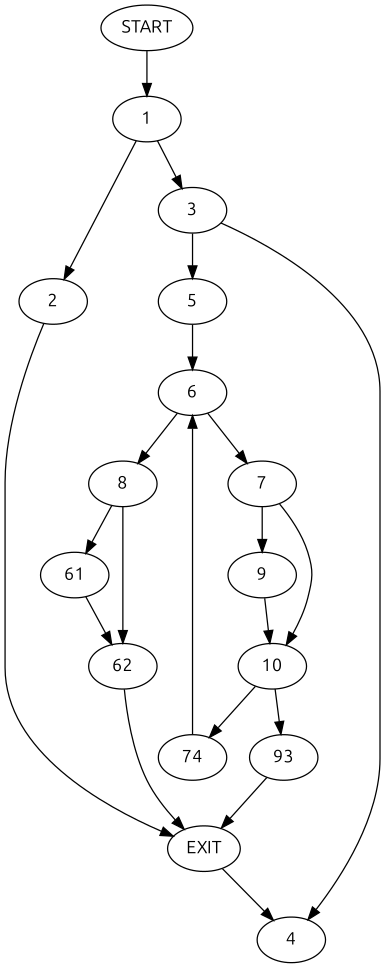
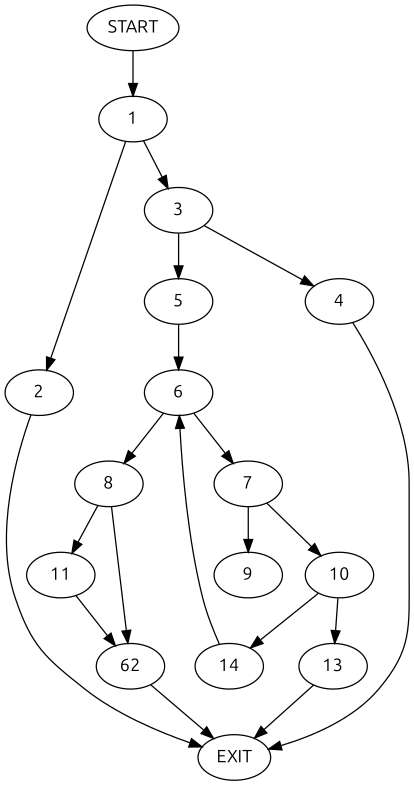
  digraph {
    fontname=Ubuntu
    node [fontname=Ubuntu]
    edge [fontname=Ubuntu]
    n1 [label=START]
    1
    2
    3
    n5 [label=EXIT]
    4
    5
    6
    7
    8
    9
    10
-   11 [label=61]
+   11
    n14 [label=62]
-   13 [label=93]
-   14 [label=74]
+   13
+   14
    n1 -> 1
    1 -> 2
    1 -> 3
    2 -> n5
    3 -> 4
    3 -> 5
-   n5 -> 4
+   4 -> n5
    5 -> 6
    6 -> 7
    6 -> 8
    7 -> 9
    7 -> 10
    8 -> 11
    8 -> n14
-   9 -> 10
    10 -> 13
    10 -> 14
    11 -> n14
    n14 -> n5
    13 -> n5
    14 -> 6
  }
